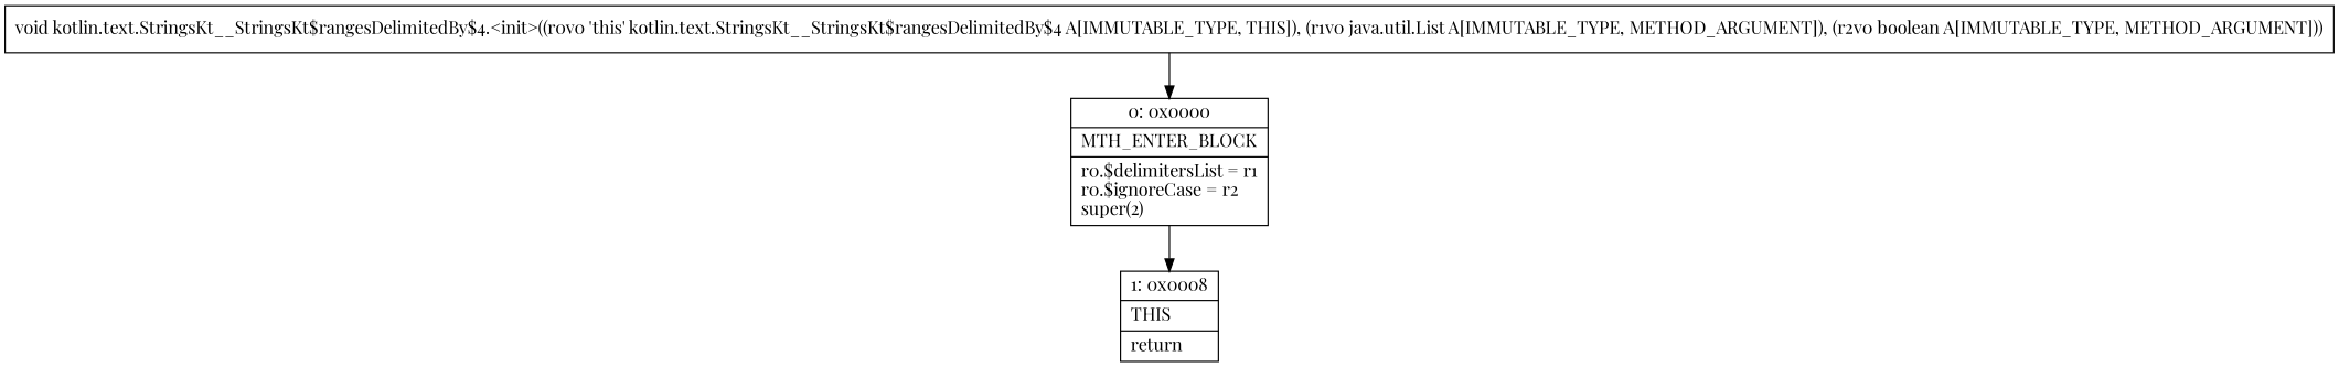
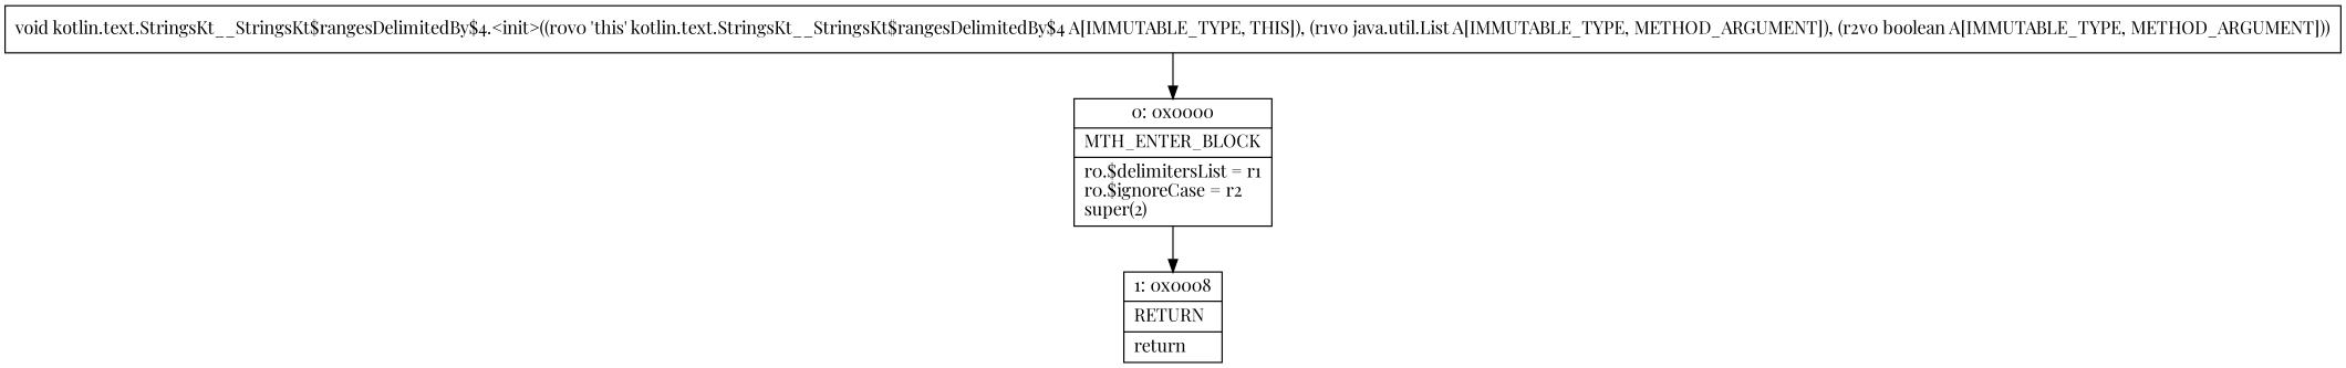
  digraph {
    fontname="Playfair Display"
    node [shape=record fontname="Playfair Display"]
    edge [fontname="Playfair Display"]
    n1 [label="{0\:\ 0x0000|MTH_ENTER_BLOCK\l|r0.$delimitersList = r1\lr0.$ignoreCase = r2\lsuper(2)\l}"]
-   n2 [label="{1\:\ 0x0008|THIS\l|return\l}"]
+   n2 [label="{1\:\ 0x0008|RETURN\l|return\l}"]
    n3 [label="{void kotlin.text.StringsKt__StringsKt$rangesDelimitedBy$4.\<init\>((r0v0 'this' kotlin.text.StringsKt__StringsKt$rangesDelimitedBy$4 A[IMMUTABLE_TYPE, THIS]), (r1v0 java.util.List A[IMMUTABLE_TYPE, METHOD_ARGUMENT]), (r2v0 boolean A[IMMUTABLE_TYPE, METHOD_ARGUMENT])) }"]
    n1 -> n2
    n3 -> n1
  }
